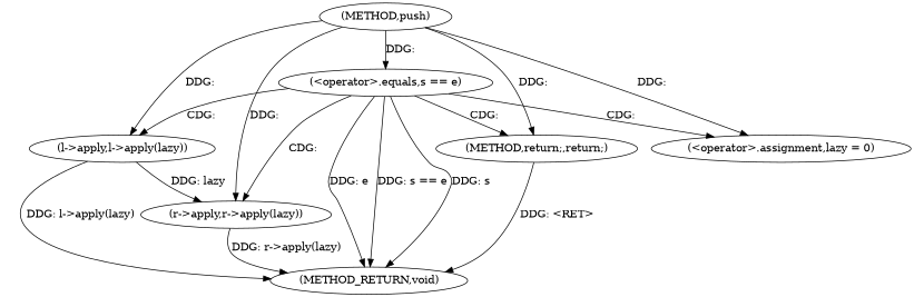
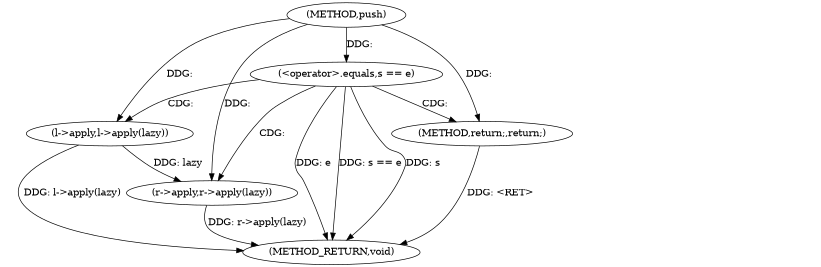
  digraph {
    n1 [label="(METHOD,push)"]
    n2 [label="(l->apply,l->apply(lazy))"]
    n3 [label="(r->apply,r->apply(lazy))"]
-   n4 [label="(<operator>.assignment,lazy = 0)"]
    n5 [label="(<operator>.equals,s == e)"]
    n6 [label="(METHOD,return;,return;)"]
    n7 [label="(METHOD_RETURN,void)"]
    n1 -> n2 [label="DDG: "]
    n1 -> n3 [label="DDG: "]
-   n1 -> n4 [label="DDG: "]
    n1 -> n5 [label="DDG: "]
    n1 -> n6 [label="DDG: "]
    n2 -> n3 [label="DDG: lazy"]
    n2 -> n7 [label="DDG: l->apply(lazy)"]
    n3 -> n7 [label="DDG: r->apply(lazy)"]
    n5 -> n2 [label="CDG: "]
    n5 -> n3 [label="CDG: "]
-   n5 -> n4 [label="CDG: "]
    n5 -> n6 [label="CDG: "]
    n5 -> n7 [label="DDG: e"]
    n5 -> n7 [label="DDG: s == e"]
    n5 -> n7 [label="DDG: s"]
    n6 -> n7 [label="DDG: <RET>"]
  }
